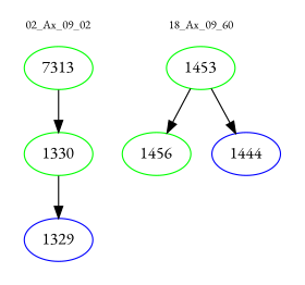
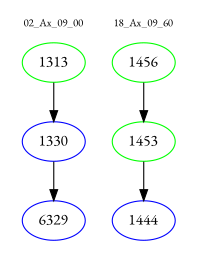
  digraph {
    fontname="EB Garamond"
    node [color=green fontname="EB Garamond"]
    edge [color=black fontname="EB Garamond"]
-   n1 [label=7313]
-   n2 [label=1330]
-   n3 [color=blue label=1329]
+   n1 [label=1313]
+   n2 [color=blue label=1330]
+   n3 [color=blue label=6329]
    n4 [label=1456]
    n5 [label=1453]
    n6 [color=blue label=1444]
    subgraph cluster_1 {
      color=white
      fontsize=10
-     label="02_Ax_09_02"
+     label="02_Ax_09_00"
      n1
      n2
      n3
    }
    subgraph cluster_2 {
      color=white
      fontsize=10
      label="18_Ax_09_60"
      n4
      n5
      n6
    }
    n1 -> n2
    n2 -> n3
-   n5 -> n4
+   n4 -> n5
    n5 -> n6
  }
